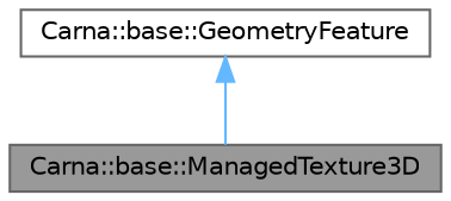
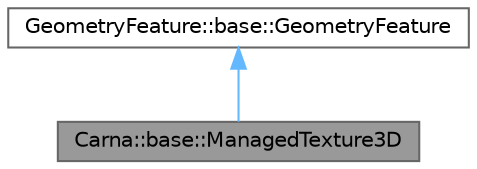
  digraph {
    node [color=gray40 fontname=Helvetica fontsize=10 shape=box style=filled]
    n1 [fillcolor=grey60 fontcolor=black height=0.2 label="Carna::base::ManagedTexture3D" width=0.4]
-   n2 [fillcolor=white height=0.2 label="Carna::base::GeometryFeature" width=0.4]
+   n2 [fillcolor=white height=0.2 label="GeometryFeature::base::GeometryFeature" width=0.4]
    n2 -> n1 [color=steelblue1 dir=back fontname=Helvetica fontsize=10 labelfontname=Helvetica labelfontsize=10 style=solid]
  }
